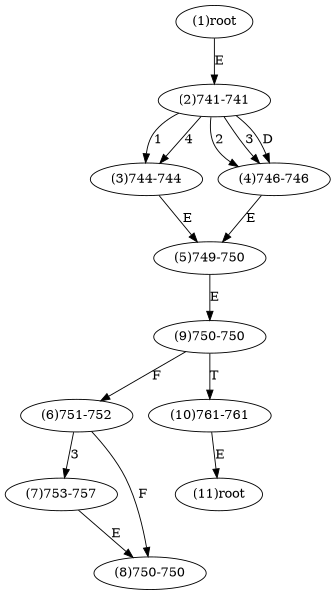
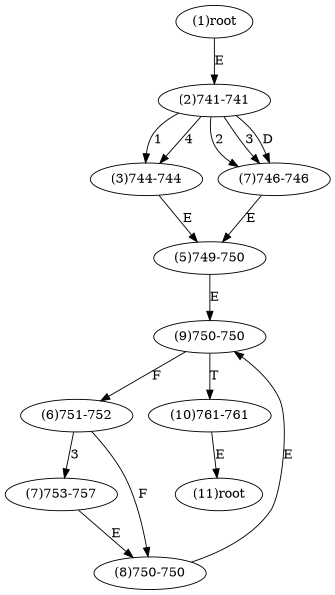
  digraph {
    n1 [label="(1)root"]
    n2 [label="(2)741-741"]
    n3 [label="(3)744-744"]
-   n4 [label="(4)746-746"]
+   n4 [label="(7)746-746"]
    n5 [label="(5)749-750"]
    n6 [label="(9)750-750"]
    n7 [label="(6)751-752"]
    n8 [label="(10)761-761"]
    n9 [label="(7)753-757"]
    n10 [label="(8)750-750"]
    n11 [label="(11)root"]
    n1 -> n2 [label=E]
    n2 -> n3 [label=1]
    n2 -> n3 [label=4]
    n2 -> n4 [label=2]
    n2 -> n4 [label=3]
    n2 -> n4 [label=D]
    n3 -> n5 [label=E]
    n4 -> n5 [label=E]
    n5 -> n6 [label=E]
    n6 -> n7 [label=F]
    n6 -> n8 [label=T]
    n7 -> n9 [label=3]
    n7 -> n10 [label=F]
    n8 -> n11 [label=E]
    n9 -> n10 [label=E]
+   n10 -> n6 [label=E]
  }
